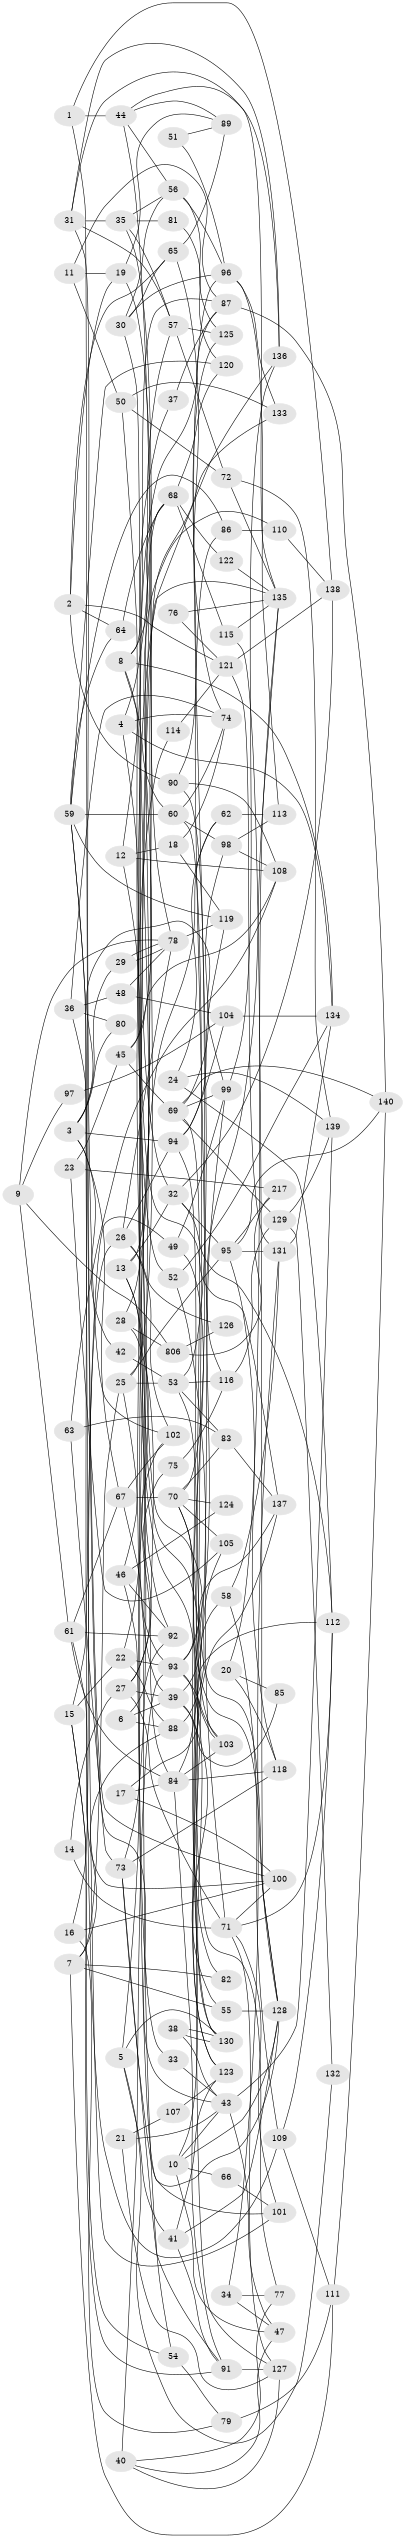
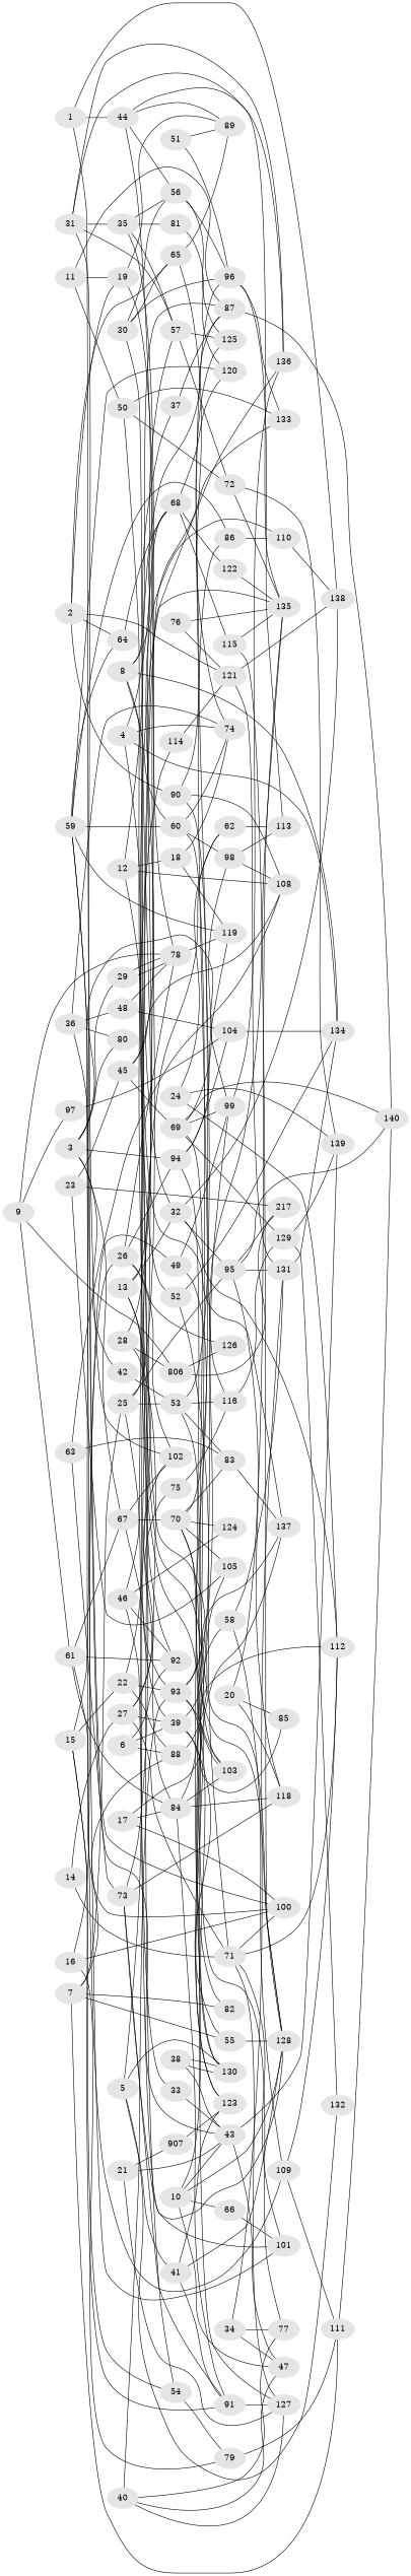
  graph {
    fontname="DejaVu Serif"
    rankdir=LR
    node [color=gray90 fontname="DejaVu Serif" style=filled]
    edge [fontname="DejaVu Serif"]
    1
    44
    100
    138
    54
    89
    136
    56
    2
    19
    64
    65
    90
    121
    32
    68
    74
    108
    116
    125
    131
    3
    29
    42
    67
    80
    94
    99
    78
    53
    93
    102
    70
    130
    119
    104
    4
    57
    123
    134
    72
    5
    41
    62
    132
    128
    91
    113
    6
    39
    88
    92
    55
    85
    58
    105
    7
    25
    82
    111
    33
    95
    133
    140
    8
    60
    87
    137
    127
    98
    120
    115
    122
    9
    61
    97
    n77 [label=806]
    84
    n79 [label=217]
    126
    10
    43
    47
    66
    139
    101
    11
    50
    52
    12
    18
    37
    13
    112
    14
    27
    71
    75
    15
    22
    49
    79
    16
    26
    17
    118
    103
    20
    135
    21
-   107
+   107 [label=907]
    23
    45
    69
    110
    24
    96
    83
    28
    30
    31
    35
    81
    34
    77
    36
    48
    38
    109
    40
    129
    46
    124
    51
    59
    86
    63
    73
    114
    76
    1 -- 44
    1 -- 100
    1 -- 138
    44 -- 54
    44 -- 89
    44 -- 136
    44 -- 56
    54 -- 79
    56 -- 125
    56 -- 96
    2 -- 19
    2 -- 64
    2 -- 65
    2 -- 90
    2 -- 121
    19 -- 89
    19 -- 32
    64 -- 68
    65 -- 89
    65 -- 74
    90 -- 108
    90 -- 116
    90 -- 125
    121 -- 138
    121 -- 131
    32 -- 138
    32 -- 95
    32 -- 112
    68 -- 120
    68 -- 115
    68 -- 122
    116 -- 129
    131 -- 134
    3 -- 29
    3 -- 42
    3 -- 67
    3 -- 80
    3 -- 94
    3 -- 99
    29 -- 78
    29 -- 78
    42 -- 53
    67 -- 93
    67 -- 102
    67 -- 70
    94 -- 130
    94 -- 119
    94 -- 104
    99 -- 136
    78 -- 119
    53 -- 116
    53 -- 103
    53 -- 96
    53 -- 83
    93 -- 130
    93 -- 137
    93 -- 103
    93 -- 135
    70 -- 105
    70 -- 82
    70 -- 83
    70 -- 77
    70 -- 124
    70 -- 86
    104 -- 134
    4 -- 74
    4 -- 57
    4 -- 123
    4 -- 134
    57 -- 125
    57 -- 72
    72 -- 139
    72 -- 135
    5 -- 130
    5 -- 41
    5 -- 62
    5 -- 132
    41 -- 123
    41 -- 128
    41 -- 91
    62 -- 113
    91 -- 127
    6 -- 39
    6 -- 88
    6 -- 92
    39 -- 55
    39 -- 85
    39 -- 58
    88 -- 105
    55 -- 128
    58 -- 131
    58 -- 109
    7 -- 88
    7 -- 55
    7 -- 25
    7 -- 82
    7 -- 111
    25 -- 53
    25 -- 33
    25 -- 95
    25 -- 133
    111 -- 140
    33 -- 43
    95 -- 131
    95 -- 140
    95 -- n79
    95 -- 118
    8 -- 68
    8 -- 134
    8 -- 60
    8 -- 87
    8 -- 137
    60 -- 74
    60 -- 127
    60 -- 98
    87 -- 140
    98 -- 108
    98 -- 113
    115 -- 128
    115 -- 135
    122 -- 135
    9 -- 78
    9 -- 61
    9 -- 97
    9 -- n77
    61 -- 100
    61 -- 67
    61 -- 92
    61 -- 84
    97 -- 104
    n77 -- n79
    n77 -- 126
    84 -- 99
    84 -- 91
    84 -- 118
    84 -- 103
    10 -- 128
    10 -- 137
    10 -- 43
    10 -- 47
    10 -- 66
    43 -- 47
    43 -- 139
    66 -- 101
    11 -- 19
    11 -- 87
    11 -- 50
    50 -- 72
    50 -- 133
    50 -- 52
    52 -- 134
    52 -- 71
    12 -- 108
    12 -- 123
    12 -- 18
    12 -- 37
    18 -- 74
    18 -- 119
    37 -- 87
    13 -- 32
    13 -- 68
    13 -- 39
    13 -- 92
    14 -- 27
    14 -- 71
    27 -- 102
    27 -- 39
    27 -- 71
    27 -- 75
    71 -- 100
    71 -- 127
    71 -- 101
    71 -- 112
    75 -- 116
    15 -- 54
    15 -- 91
    15 -- 22
    15 -- 49
    22 -- 136
    22 -- 93
    22 -- 88
    49 -- 99
    49 -- 128
    79 -- 111
    16 -- 100
    16 -- 79
    16 -- 26
    26 -- 94
    26 -- 78
    26 -- 102
    26 -- 126
    17 -- 100
    17 -- 84
    17 -- 112
    20 -- 85
    20 -- 118
    20 -- 135
    21 -- 127
    21 -- 43
    21 -- 107
    107 -- 123
    23 -- 105
    23 -- n79
    23 -- 45
    45 -- 108
    45 -- 69
    45 -- 110
    69 -- 99
    69 -- 128
    69 -- 140
    69 -- 98
    69 -- 129
    110 -- 138
    24 -- 62
    24 -- 139
    24 -- 112
    96 -- 113
    96 -- 133
    83 -- 137
    28 -- 87
    28 -- n77
    28 -- 84
    30 -- 56
    30 -- 65
    30 -- 103
    30 -- 96
    31 -- 136
    31 -- 102
    31 -- 57
    31 -- 135
    31 -- 35
    35 -- 56
    35 -- 78
    35 -- 57
    35 -- 81
    81 -- 120
    34 -- 131
    34 -- 47
    34 -- 77
    36 -- 74
    36 -- 80
    36 -- 43
    36 -- 48
    48 -- 78
    48 -- 104
    38 -- 130
    38 -- 130
    38 -- 43
    109 -- 111
    109 -- 112
    40 -- 93
    40 -- 127
    40 -- 47
    40 -- 77
    129 -- 132
    129 -- 139
    46 -- 92
    46 -- 101
    46 -- 135
    46 -- 124
    51 -- 89
    51 -- 96
    59 -- 64
    59 -- 119
    59 -- 60
    59 -- 120
    59 -- 101
    59 -- 109
    59 -- 86
    86 -- 110
    63 -- 108
    63 -- 83
    63 -- 73
    73 -- 128
    73 -- 91
    73 -- 118
    73 -- 114
    114 -- 121
    76 -- 121
    76 -- 135
  }
